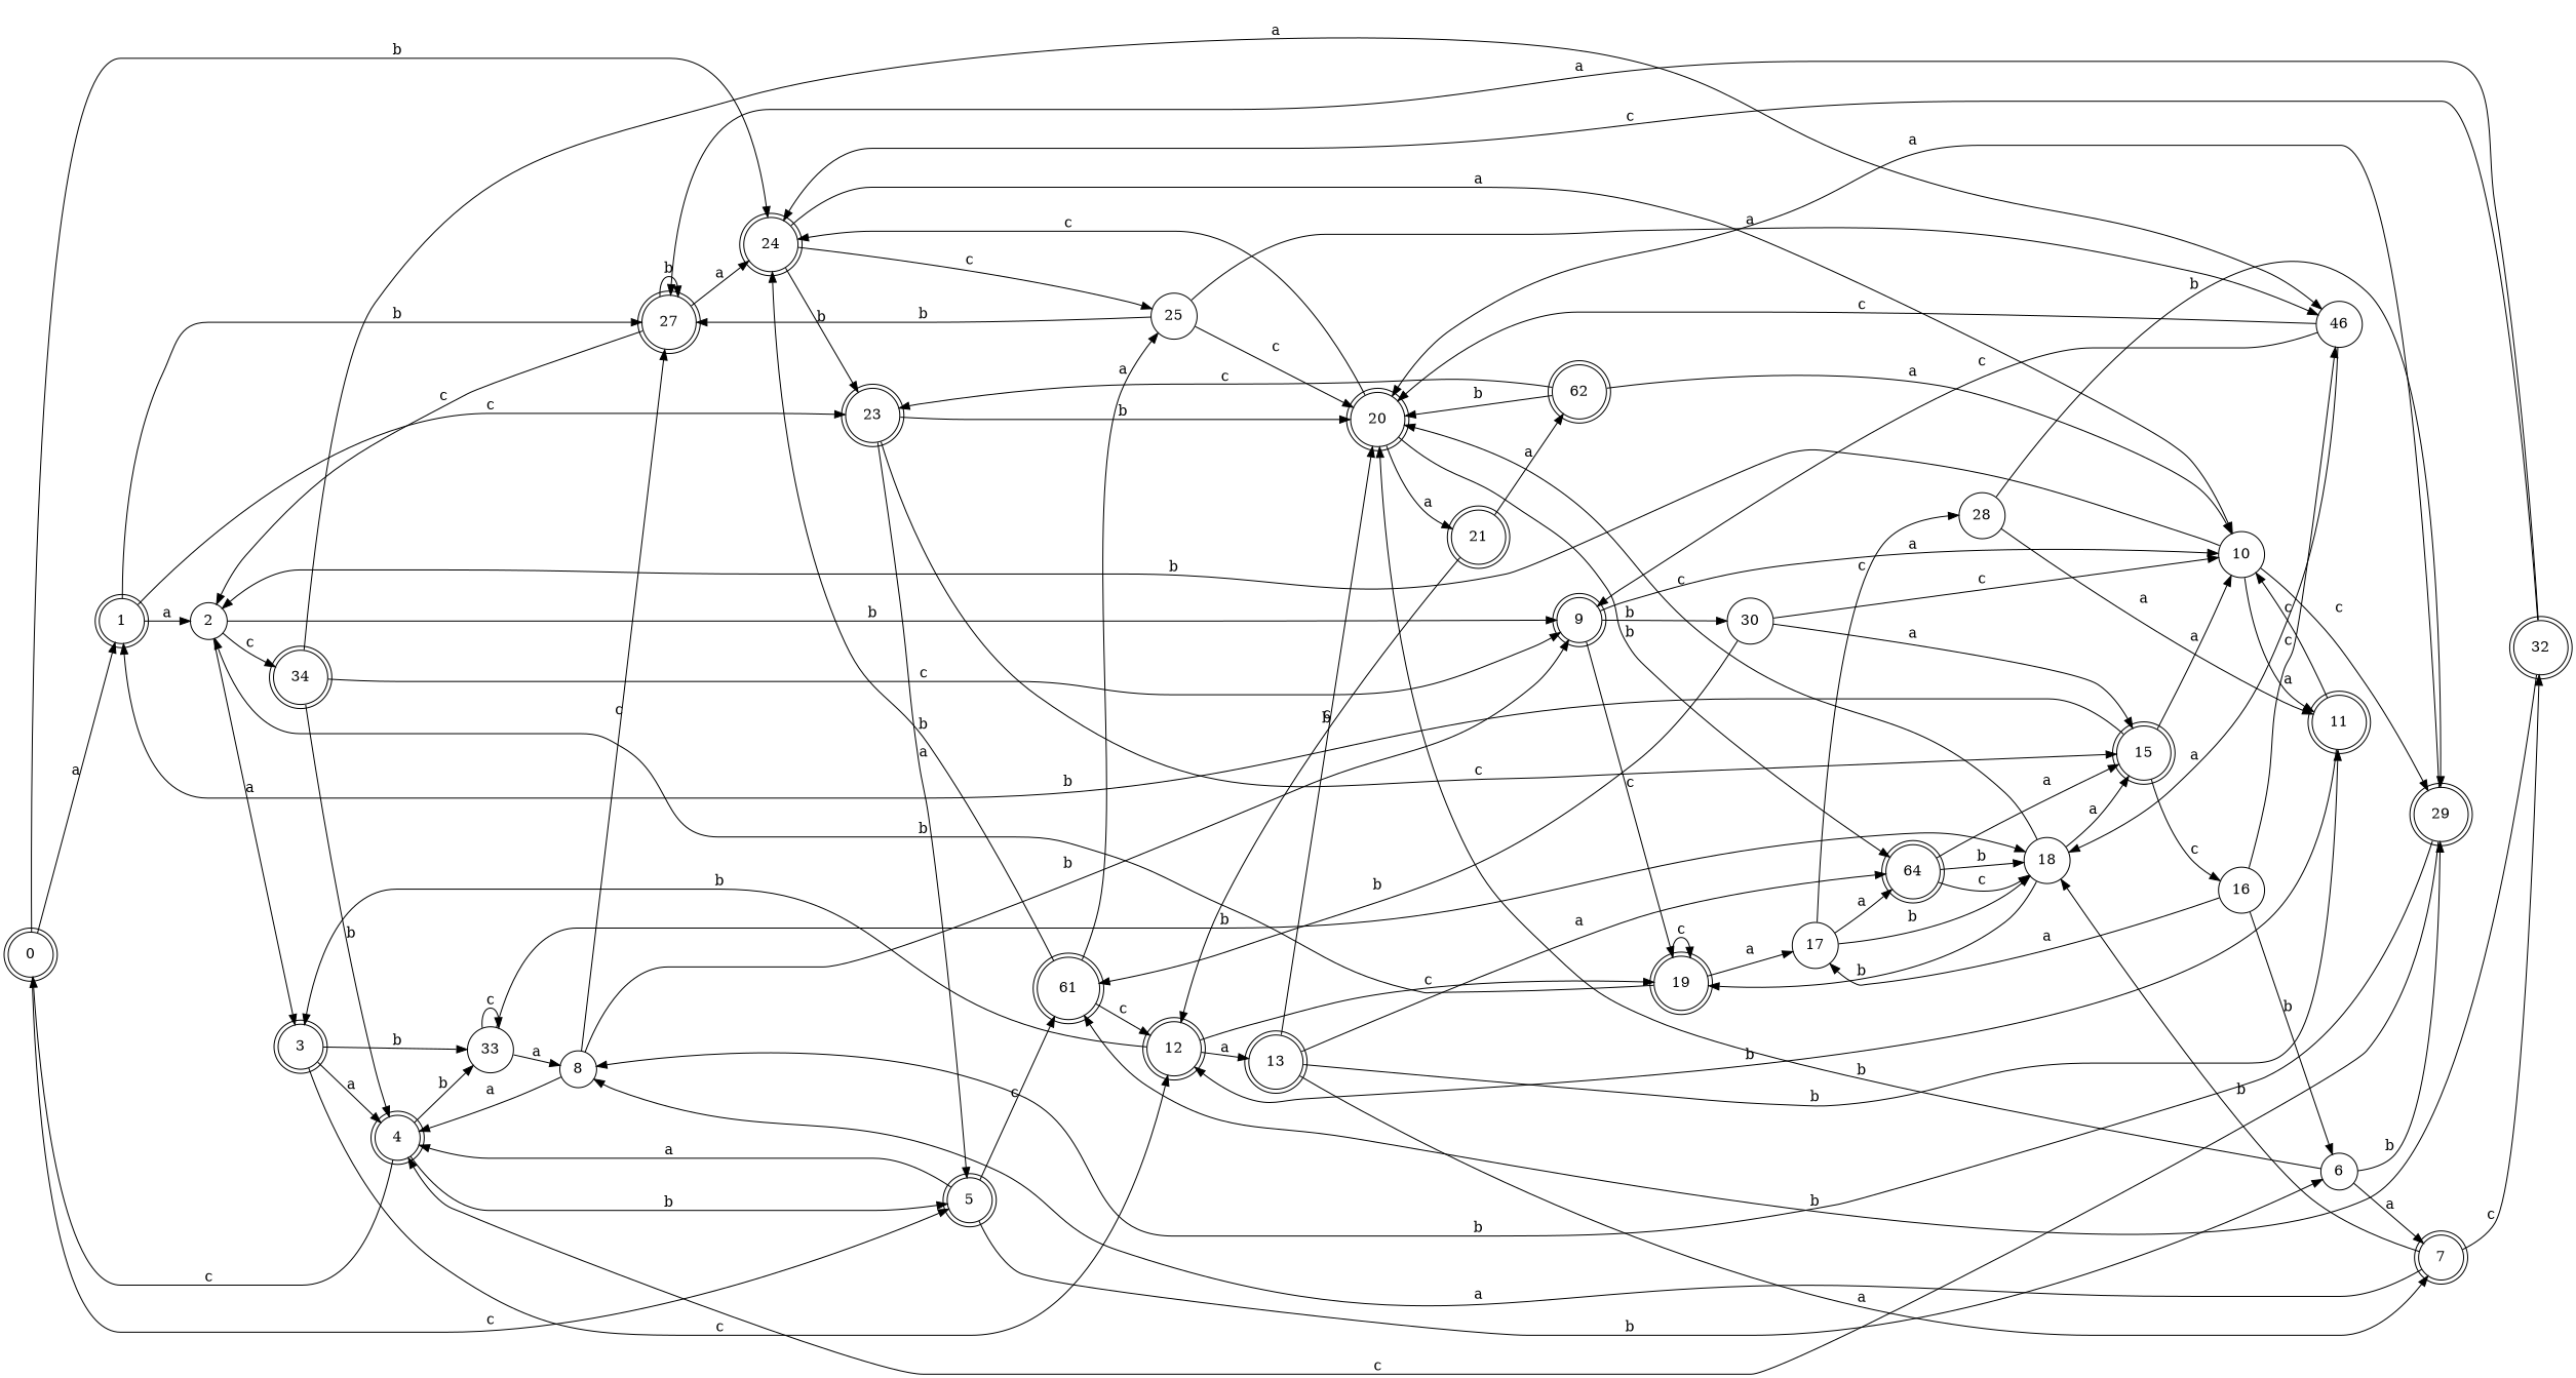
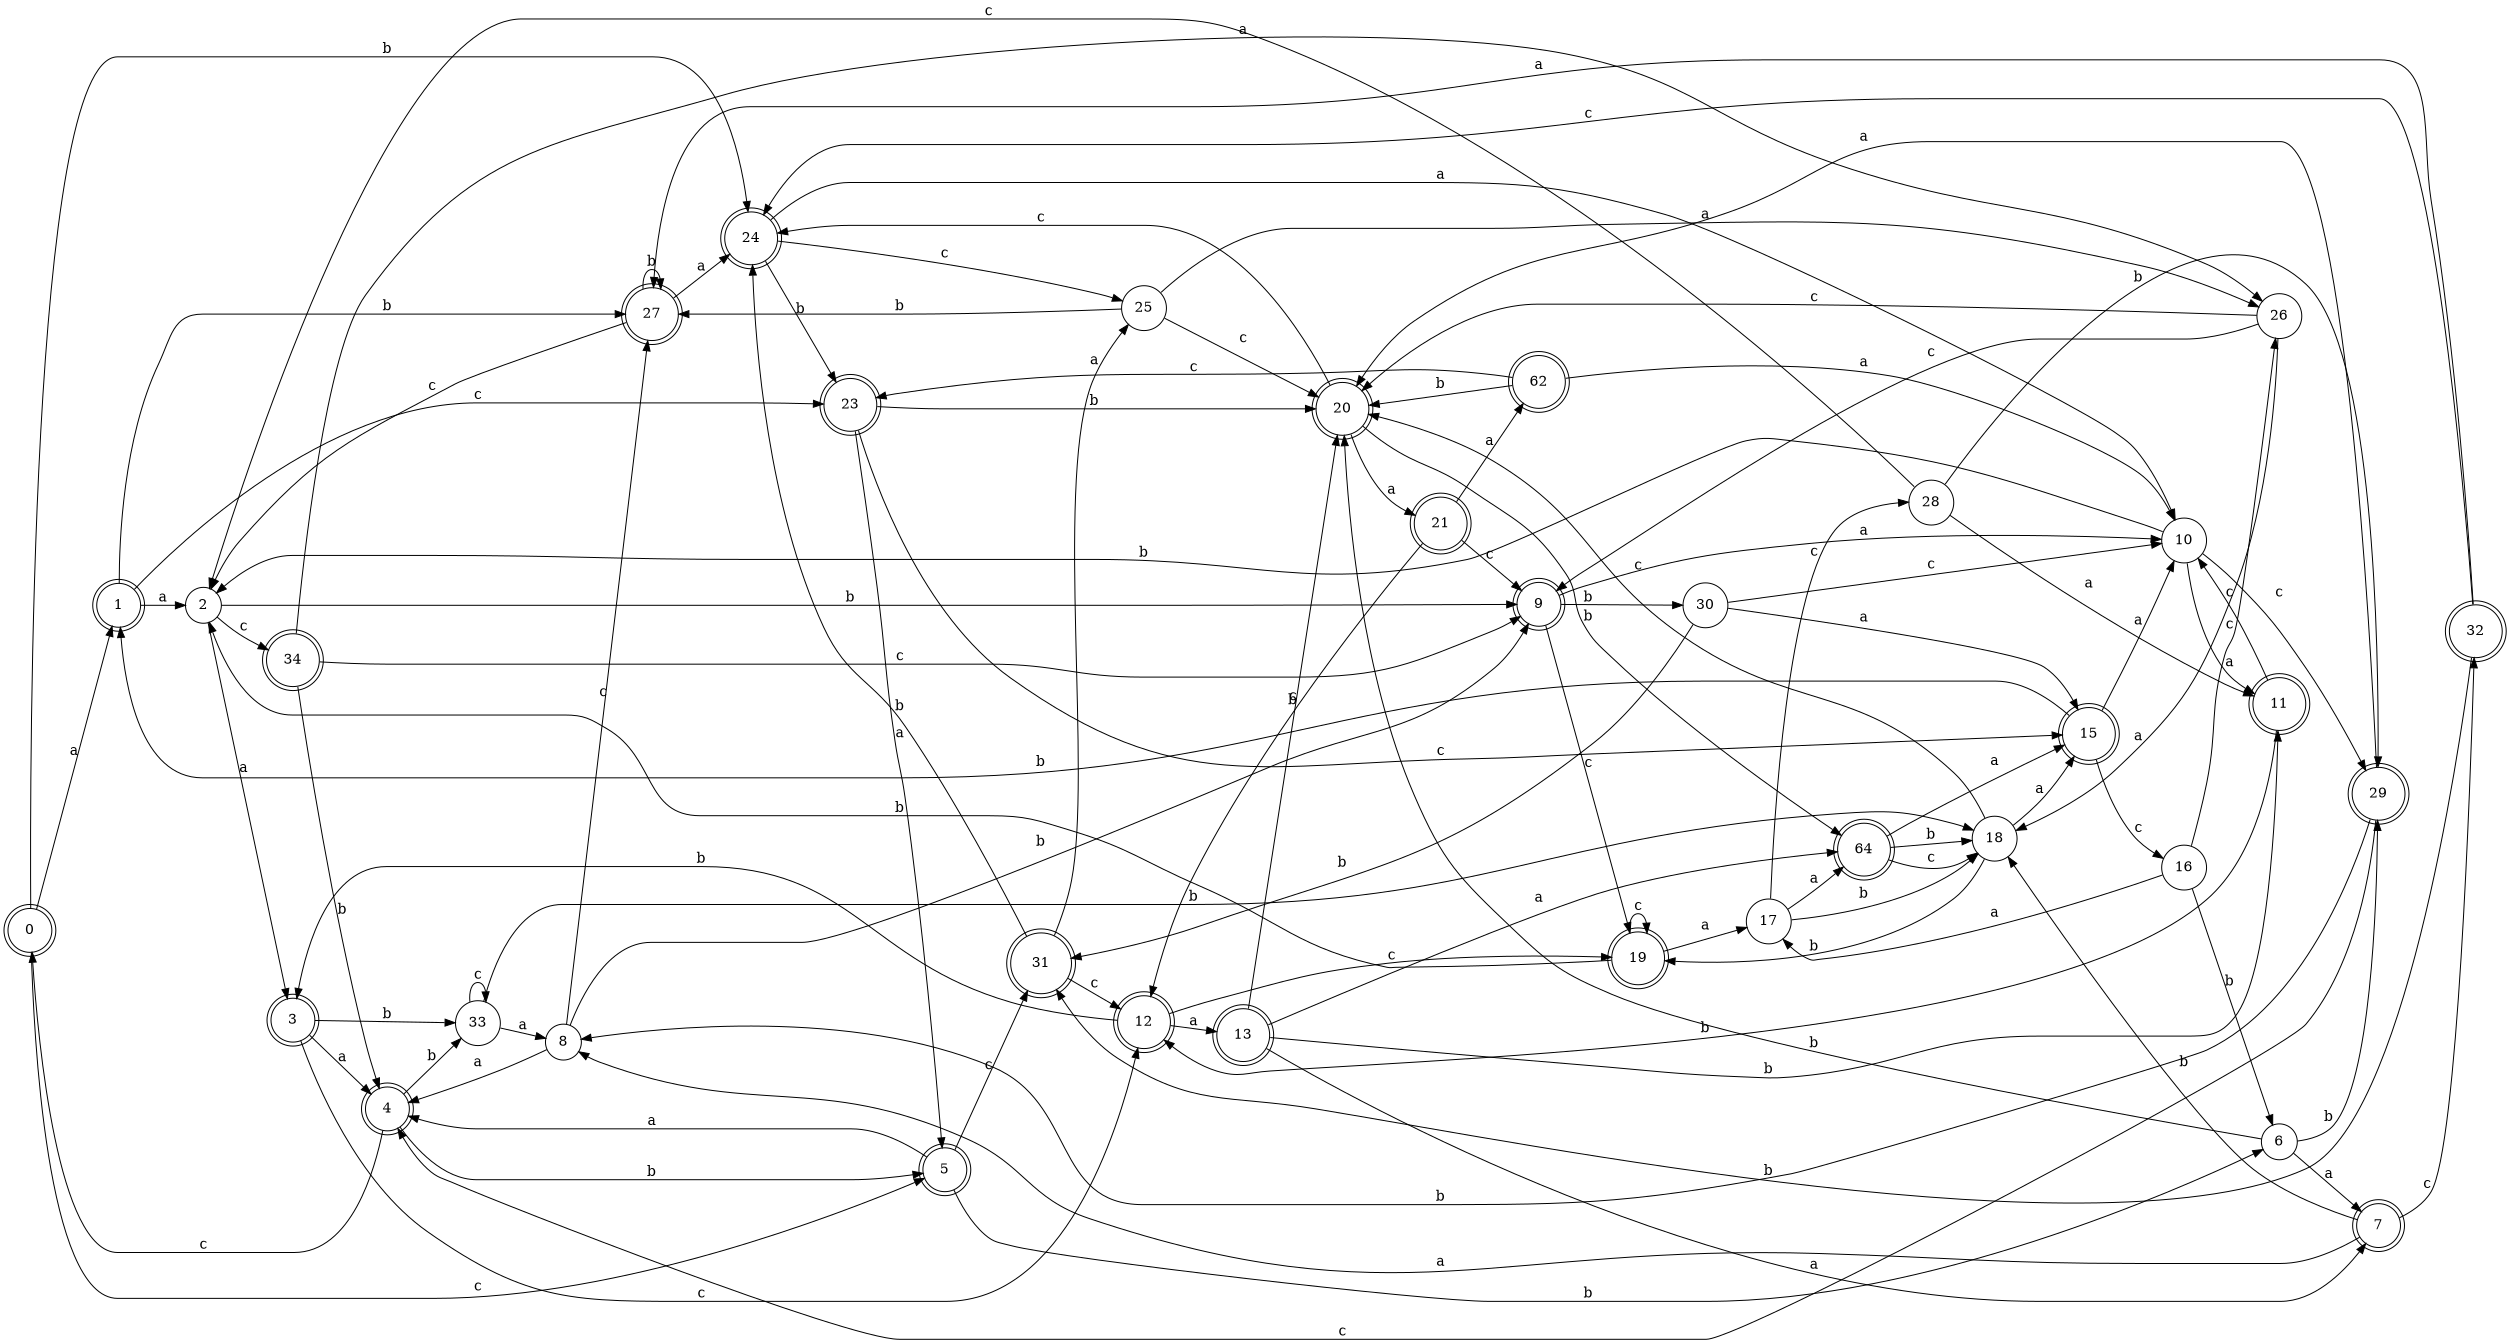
  digraph {
    fontname="DejaVu Serif"
    rankdir=LR
    node [color=black fillcolor=white fontname="DejaVu Serif" shape=doublecircle style="rounded,filled"]
    edge [fontname="DejaVu Serif"]
    n1 [label=0]
    n2 [label=1]
    n3 [label=5]
    n4 [label=24]
    n5 [label=2 shape=circle style=filled]
    n6 [label=23]
    n7 [label=27]
    n8 [label=4]
    n9 [label=6 shape=circle style=filled]
-   n10 [label=61]
+   n10 [label=31]
    n11 [label=10 shape=circle style=filled]
    n12 [label=25 shape=circle style=filled]
    n13 [label=3]
    n14 [label=9]
    n15 [label=34]
    n16 [label=20]
    n17 [label=15]
    n18 [label=12]
    n19 [label=33 shape=circle style=filled]
    n20 [label=19]
    n21 [label=30 shape=circle style=filled]
-   n22 [label=46 shape=circle style=filled]
+   n22 [label=26 shape=circle style=filled]
    n23 [label=13]
    n24 [label=8 shape=circle style=filled]
    n25 [label=18 shape=circle style=filled]
    n26 [label=7]
    n27 [label=29]
    n28 [label=32]
    n29 [label=64]
    n30 [label=21]
    n31 [label=11]
    n32 [label=17 shape=circle style=filled]
    n33 [label=16 shape=circle style=filled]
    n34 [label=28 shape=circle style=filled]
    n35 [label=62]
    n1 -> n2 [label=a]
    n1 -> n3 [label=c]
    n1 -> n4 [label=b]
    n2 -> n5 [label=a]
    n2 -> n6 [label=c]
    n2 -> n7 [label=b]
    n3 -> n8 [label=a]
    n3 -> n9 [label=b]
    n3 -> n10 [label=c]
    n4 -> n6 [label=b]
    n4 -> n11 [label=a]
    n4 -> n12 [label=c]
    n5 -> n13 [label=a]
    n5 -> n14 [label=b]
    n5 -> n15 [label=c]
    n6 -> n3 [label=a]
    n6 -> n16 [label=b]
    n6 -> n17 [label=c]
    n7 -> n4 [label=a]
    n7 -> n5 [label=c]
    n7 -> n7 [label=b]
    n8 -> n1 [label=c]
    n8 -> n3 [label=b]
    n8 -> n19 [label=b]
    n9 -> n16 [label=b]
    n9 -> n26 [label=a]
    n9 -> n27 [label=b]
    n10 -> n4 [label=b]
    n10 -> n12 [label=a]
    n10 -> n18 [label=c]
    n11 -> n5 [label=b]
    n11 -> n27 [label=c]
    n11 -> n31 [label=a]
    n12 -> n7 [label=b]
    n12 -> n16 [label=c]
    n12 -> n22 [label=a]
    n13 -> n8 [label=a]
    n13 -> n18 [label=c]
    n13 -> n19 [label=b]
    n14 -> n11 [label=a]
    n14 -> n20 [label=c]
    n14 -> n21 [label=b]
    n15 -> n8 [label=b]
    n15 -> n14 [label=c]
    n15 -> n22 [label=a]
    n16 -> n4 [label=c]
    n16 -> n29 [label=b]
    n16 -> n30 [label=a]
    n17 -> n2 [label=b]
    n17 -> n11 [label=a]
    n17 -> n33 [label=c]
    n18 -> n13 [label=b]
    n18 -> n20 [label=c]
    n18 -> n23 [label=a]
    n19 -> n19 [label=c]
    n19 -> n24 [label=a]
    n19 -> n25 [label=b]
    n20 -> n5 [label=b]
    n20 -> n20 [label=c]
    n20 -> n32 [label=a]
    n21 -> n10 [label=b]
    n21 -> n11 [label=c]
    n21 -> n17 [label=a]
    n22 -> n14 [label=c]
    n22 -> n16 [label=c]
    n22 -> n25 [label=a]
    n23 -> n16 [label=c]
    n23 -> n26 [label=a]
    n23 -> n29 [label=a]
    n23 -> n31 [label=b]
    n24 -> n7 [label=c]
    n24 -> n8 [label=a]
    n24 -> n14 [label=b]
    n25 -> n16 [label=c]
    n25 -> n17 [label=a]
    n25 -> n20 [label=b]
    n26 -> n24 [label=a]
    n26 -> n25 [label=b]
    n26 -> n28 [label=c]
    n27 -> n8 [label=c]
    n27 -> n16 [label=a]
    n27 -> n24 [label=b]
    n28 -> n4 [label=c]
    n28 -> n7 [label=a]
    n28 -> n10 [label=b]
    n29 -> n17 [label=a]
    n29 -> n25 [label=b]
    n29 -> n25 [label=c]
+   n30 -> n14 [label=c]
    n30 -> n18 [label=b]
    n30 -> n35 [label=a]
    n31 -> n11 [label=c]
    n31 -> n18 [label=b]
    n32 -> n25 [label=b]
    n32 -> n29 [label=a]
    n32 -> n34 [label=c]
    n33 -> n9 [label=b]
    n33 -> n22 [label=c]
    n33 -> n32 [label=a]
+   n34 -> n5 [label=c]
    n34 -> n27 [label=b]
    n34 -> n31 [label=a]
    n35 -> n6 [label=c]
    n35 -> n11 [label=a]
    n35 -> n16 [label=b]
  }
